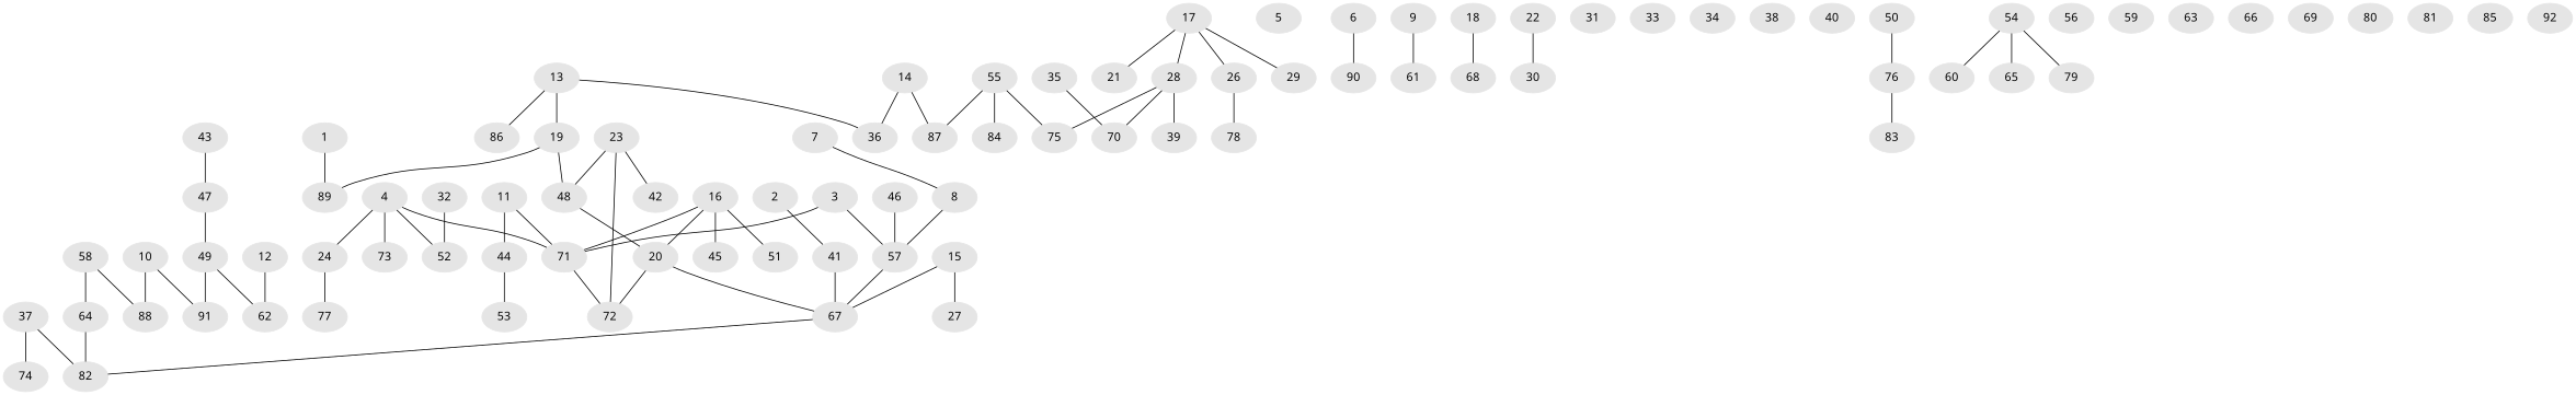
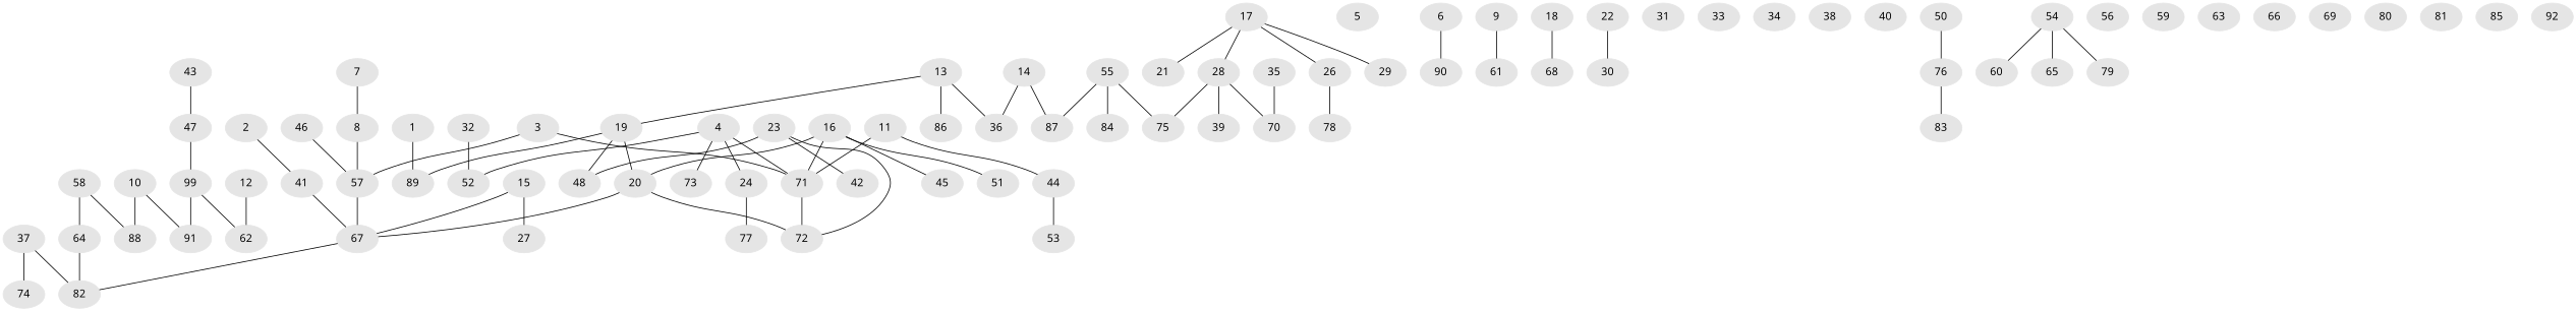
  graph {
    fontname="Noto Sans"
    node [color=gray90 fontname="Noto Sans" style=filled]
    edge [fontname="Noto Sans"]
    1
    89
    2
    41
    67
    3
    57
    71
    72
    4
    24
    52
    73
    77
    5
    6
    90
    7
    8
    9
    61
    10
    88
    91
    11
    44
    53
    12
    62
    13
    19
    36
    86
    20
    48
    14
    87
    15
    27
    82
    16
    45
    51
    17
    21
    26
    28
    29
    78
    39
    70
    75
    18
    68
    22
    30
    23
    42
    31
    32
    33
    34
    35
    37
    74
    38
    40
    43
    47
-   49
+   49 [label=99]
    46
    50
    76
    83
    54
    60
    65
    79
    55
    84
    56
    58
    64
    59
    63
    66
    69
    80
    81
    85
    92
    1 -- 89
    2 -- 41
    41 -- 67
    67 -- 82
    3 -- 57
    3 -- 71
    57 -- 67
    71 -- 72
    4 -- 71
    4 -- 24
    4 -- 52
    4 -- 73
    24 -- 77
    6 -- 90
    7 -- 8
    8 -- 57
    9 -- 61
    10 -- 88
    10 -- 91
    11 -- 71
    11 -- 44
    44 -- 53
    12 -- 62
    13 -- 19
    13 -- 36
    13 -- 86
    19 -- 89
-   48 -- 20
+   19 -- 20
    19 -- 48
    20 -- 67
    20 -- 72
    14 -- 36
    14 -- 87
    15 -- 67
    15 -- 27
    16 -- 71
    16 -- 20
    16 -- 45
    16 -- 51
    17 -- 21
    17 -- 26
    17 -- 28
    17 -- 29
    26 -- 78
    28 -- 39
    28 -- 70
    28 -- 75
    18 -- 68
    22 -- 30
    23 -- 72
    23 -- 48
    23 -- 42
    32 -- 52
    35 -- 70
    37 -- 82
    37 -- 74
    43 -- 47
    47 -- 49
    49 -- 91
    49 -- 62
    46 -- 57
    50 -- 76
    76 -- 83
    54 -- 60
    54 -- 65
    54 -- 79
    55 -- 87
    55 -- 75
    55 -- 84
    58 -- 88
    58 -- 64
    64 -- 82
  }
